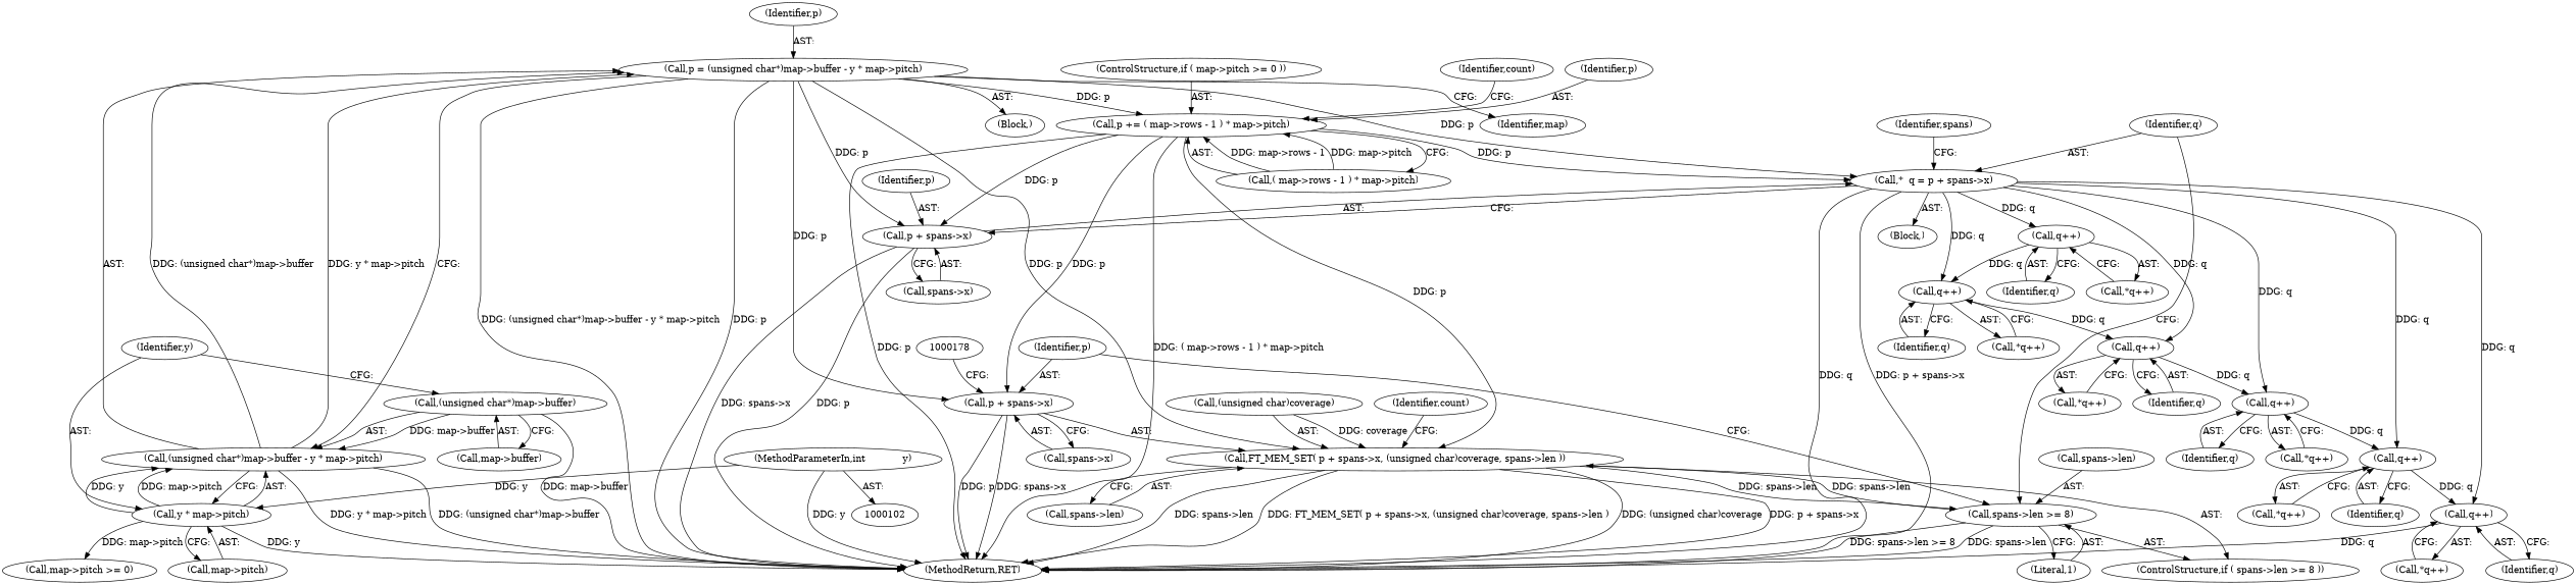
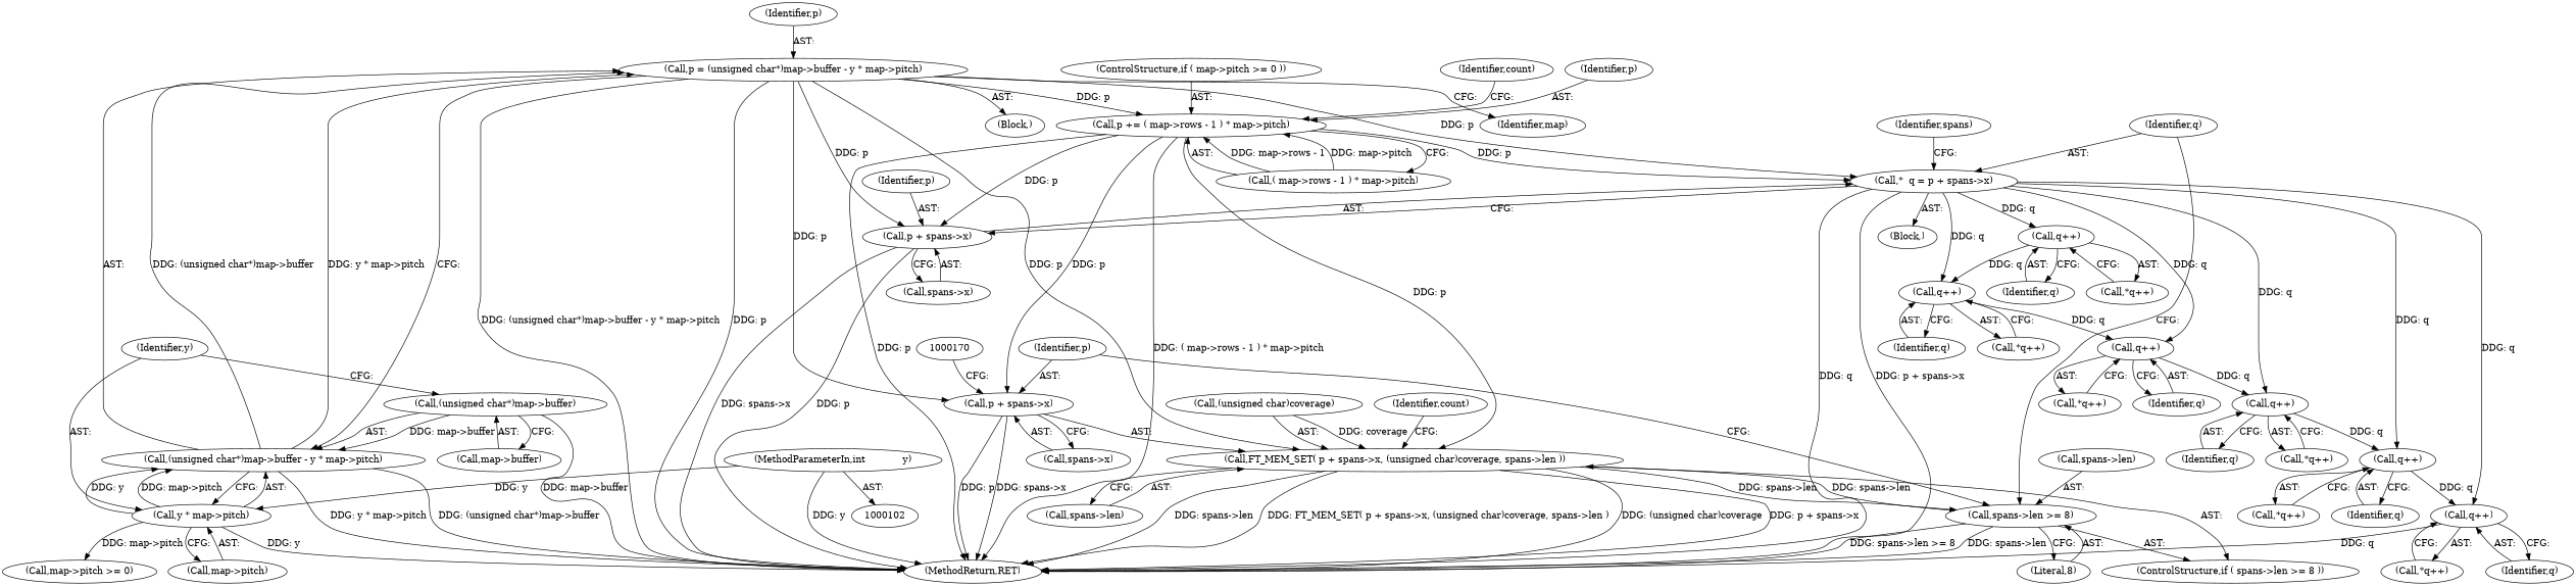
  digraph {
    n1 [label="(Call,p = (unsigned char*)map->buffer - y * map->pitch)"]
    n2 [label="(Call,(unsigned char*)map->buffer - y * map->pitch)"]
    n3 [label="(Call,p += ( map->rows - 1 ) * map->pitch)"]
    n4 [label="(Call,FT_MEM_SET( p + spans->x, (unsigned char)coverage, spans->len ))"]
    n5 [label="(Call,p + spans->x)"]
    n6 [label="(Call,*  q = p + spans->x)"]
    n7 [label="(Call,p + spans->x)"]
    n8 [label="(MethodReturn,RET)"]
    n9 [label="(Block,)"]
    n10 [label="(Identifier,map)"]
    n11 [label="(Call,y * map->pitch)"]
    n12 [label="(Call,( map->rows - 1 ) * map->pitch)"]
    n13 [label="(Call,spans->len >= 8)"]
    n14 [label="(Call,spans->len)"]
    n15 [label="(ControlStructure,if ( spans->len >= 8 ))"]
    n16 [label="(Call,spans->x)"]
    n17 [label="(Call,q++)"]
    n18 [label="(Call,q++)"]
    n19 [label="(Call,q++)"]
    n20 [label="(Call,q++)"]
    n21 [label="(Call,q++)"]
    n22 [label="(Call,q++)"]
    n23 [label="(Block,)"]
    n24 [label="(Call,spans->x)"]
    n25 [label="(Call,map->pitch >= 0)"]
    n26 [label="(Call,map->pitch)"]
    n27 [label="(Call,(unsigned char*)map->buffer)"]
    n28 [label="(Call,map->buffer)"]
    n29 [label="(MethodParameterIn,int             y)"]
    1000102
    n31 [label="(ControlStructure,if ( map->pitch >= 0 ))"]
-   n32 [label="(Literal,1)"]
+   n32 [label="(Literal,8)"]
    n33 [label="(Identifier,q)"]
    n34 [label="(Call,*q++)"]
    n35 [label="(Call,*q++)"]
    n36 [label="(Identifier,q)"]
    n37 [label="(Call,*q++)"]
    n38 [label="(Identifier,q)"]
    n39 [label="(Call,*q++)"]
    n40 [label="(Identifier,q)"]
    n41 [label="(Identifier,q)"]
    n42 [label="(Call,*q++)"]
    n43 [label="(Call,*q++)"]
    n44 [label="(Identifier,q)"]
    n45 [label="(Identifier,p)"]
    n46 [label="(Identifier,count)"]
    n47 [label="(Identifier,spans)"]
    n48 [label="(Identifier,p)"]
    n49 [label="(Identifier,count)"]
    n50 [label="(Identifier,q)"]
    n51 [label="(Identifier,y)"]
    n52 [label="(Call,(unsigned char)coverage)"]
    n53 [label="(Identifier,p)"]
    n54 [label="(Identifier,p)"]
    n55 [label="(Call,spans->len)"]
-   1000178
+   1000178 [label=1000170]
    n1 -> n2 [label="CFG: "]
    n1 -> n3 [label="DDG: p"]
    n1 -> n4 [label="DDG: p"]
    n1 -> n5 [label="DDG: p"]
    n1 -> n6 [label="DDG: p"]
    n1 -> n7 [label="DDG: p"]
    n1 -> n8 [label="DDG: (unsigned char*)map->buffer - y * map->pitch"]
    n1 -> n8 [label="DDG: p"]
    n1 -> n9 [label="AST: "]
    n1 -> n10 [label="CFG: "]
    n2 -> n1 [label="AST: "]
    n2 -> n1 [label="DDG: (unsigned char*)map->buffer"]
    n2 -> n1 [label="DDG: y * map->pitch"]
    n2 -> n8 [label="DDG: (unsigned char*)map->buffer"]
    n2 -> n8 [label="DDG: y * map->pitch"]
    n2 -> n11 [label="CFG: "]
    n3 -> n4 [label="DDG: p"]
    n3 -> n5 [label="DDG: p"]
    n3 -> n6 [label="DDG: p"]
    n3 -> n7 [label="DDG: p"]
    n3 -> n8 [label="DDG: p"]
    n3 -> n8 [label="DDG: ( map->rows - 1 ) * map->pitch"]
    n3 -> n12 [label="CFG: "]
    n4 -> n8 [label="DDG: (unsigned char)coverage"]
    n4 -> n8 [label="DDG: p + spans->x"]
    n4 -> n8 [label="DDG: spans->len"]
    n4 -> n8 [label="DDG: FT_MEM_SET( p + spans->x, (unsigned char)coverage, spans->len )"]
    n4 -> n13 [label="DDG: spans->len"]
    n4 -> n14 [label="CFG: "]
    n4 -> n15 [label="AST: "]
    n5 -> n4 [label="AST: "]
    n5 -> n8 [label="DDG: p"]
    n5 -> n8 [label="DDG: spans->x"]
    n5 -> n16 [label="CFG: "]
    n6 -> n7 [label="CFG: "]
    n6 -> n8 [label="DDG: p + spans->x"]
    n6 -> n8 [label="DDG: q"]
    n6 -> n17 [label="DDG: q"]
    n6 -> n18 [label="DDG: q"]
    n6 -> n19 [label="DDG: q"]
    n6 -> n20 [label="DDG: q"]
    n6 -> n21 [label="DDG: q"]
    n6 -> n22 [label="DDG: q"]
    n6 -> n23 [label="AST: "]
    n7 -> n6 [label="AST: "]
    n7 -> n8 [label="DDG: spans->x"]
    n7 -> n8 [label="DDG: p"]
    n7 -> n24 [label="CFG: "]
    n11 -> n2 [label="AST: "]
    n11 -> n2 [label="DDG: y"]
    n11 -> n2 [label="DDG: map->pitch"]
    n11 -> n8 [label="DDG: y"]
    n11 -> n25 [label="DDG: map->pitch"]
    n11 -> n26 [label="CFG: "]
    n12 -> n3 [label="AST: "]
    n12 -> n3 [label="DDG: map->rows - 1"]
    n12 -> n3 [label="DDG: map->pitch"]
    n13 -> n4 [label="DDG: spans->len"]
    n13 -> n8 [label="DDG: spans->len >= 8"]
    n13 -> n8 [label="DDG: spans->len"]
    n13 -> n15 [label="AST: "]
    n13 -> n32 [label="CFG: "]
    n14 -> n4 [label="AST: "]
    n16 -> n5 [label="AST: "]
    n17 -> n18 [label="DDG: q"]
    n17 -> n33 [label="CFG: "]
    n17 -> n34 [label="AST: "]
    n18 -> n19 [label="DDG: q"]
    n18 -> n35 [label="AST: "]
    n18 -> n36 [label="CFG: "]
    n19 -> n20 [label="DDG: q"]
    n19 -> n37 [label="AST: "]
    n19 -> n38 [label="CFG: "]
    n20 -> n21 [label="DDG: q"]
    n20 -> n39 [label="AST: "]
    n20 -> n40 [label="CFG: "]
    n21 -> n22 [label="DDG: q"]
    n21 -> n41 [label="CFG: "]
    n21 -> n42 [label="AST: "]
    n22 -> n8 [label="DDG: q"]
    n22 -> n43 [label="AST: "]
    n22 -> n44 [label="CFG: "]
    n24 -> n7 [label="AST: "]
    n26 -> n11 [label="AST: "]
    n27 -> n2 [label="AST: "]
    n27 -> n2 [label="DDG: map->buffer"]
    n27 -> n8 [label="DDG: map->buffer"]
    n27 -> n28 [label="CFG: "]
    n28 -> n27 [label="AST: "]
    n29 -> n8 [label="DDG: y"]
    n29 -> n11 [label="DDG: y"]
    n29 -> 1000102 [label="AST: "]
    n31 -> n3 [label="AST: "]
    n32 -> n13 [label="AST: "]
    n33 -> n17 [label="AST: "]
    n34 -> n17 [label="CFG: "]
    n35 -> n18 [label="CFG: "]
    n36 -> n18 [label="AST: "]
    n37 -> n19 [label="CFG: "]
    n38 -> n19 [label="AST: "]
    n39 -> n20 [label="CFG: "]
    n40 -> n20 [label="AST: "]
    n41 -> n21 [label="AST: "]
    n42 -> n21 [label="CFG: "]
    n43 -> n22 [label="CFG: "]
    n44 -> n22 [label="AST: "]
    n45 -> n7 [label="AST: "]
    n46 -> n3 [label="CFG: "]
    n47 -> n6 [label="CFG: "]
    n48 -> n1 [label="AST: "]
    n49 -> n4 [label="CFG: "]
    n50 -> n6 [label="AST: "]
    n50 -> n13 [label="CFG: "]
    n51 -> n11 [label="AST: "]
    n51 -> n27 [label="CFG: "]
    n52 -> n4 [label="AST: "]
    n52 -> n4 [label="DDG: coverage"]
    n53 -> n5 [label="AST: "]
    n53 -> n13 [label="CFG: "]
    n54 -> n3 [label="AST: "]
    n55 -> n13 [label="AST: "]
    1000178 -> n5 [label="CFG: "]
  }
